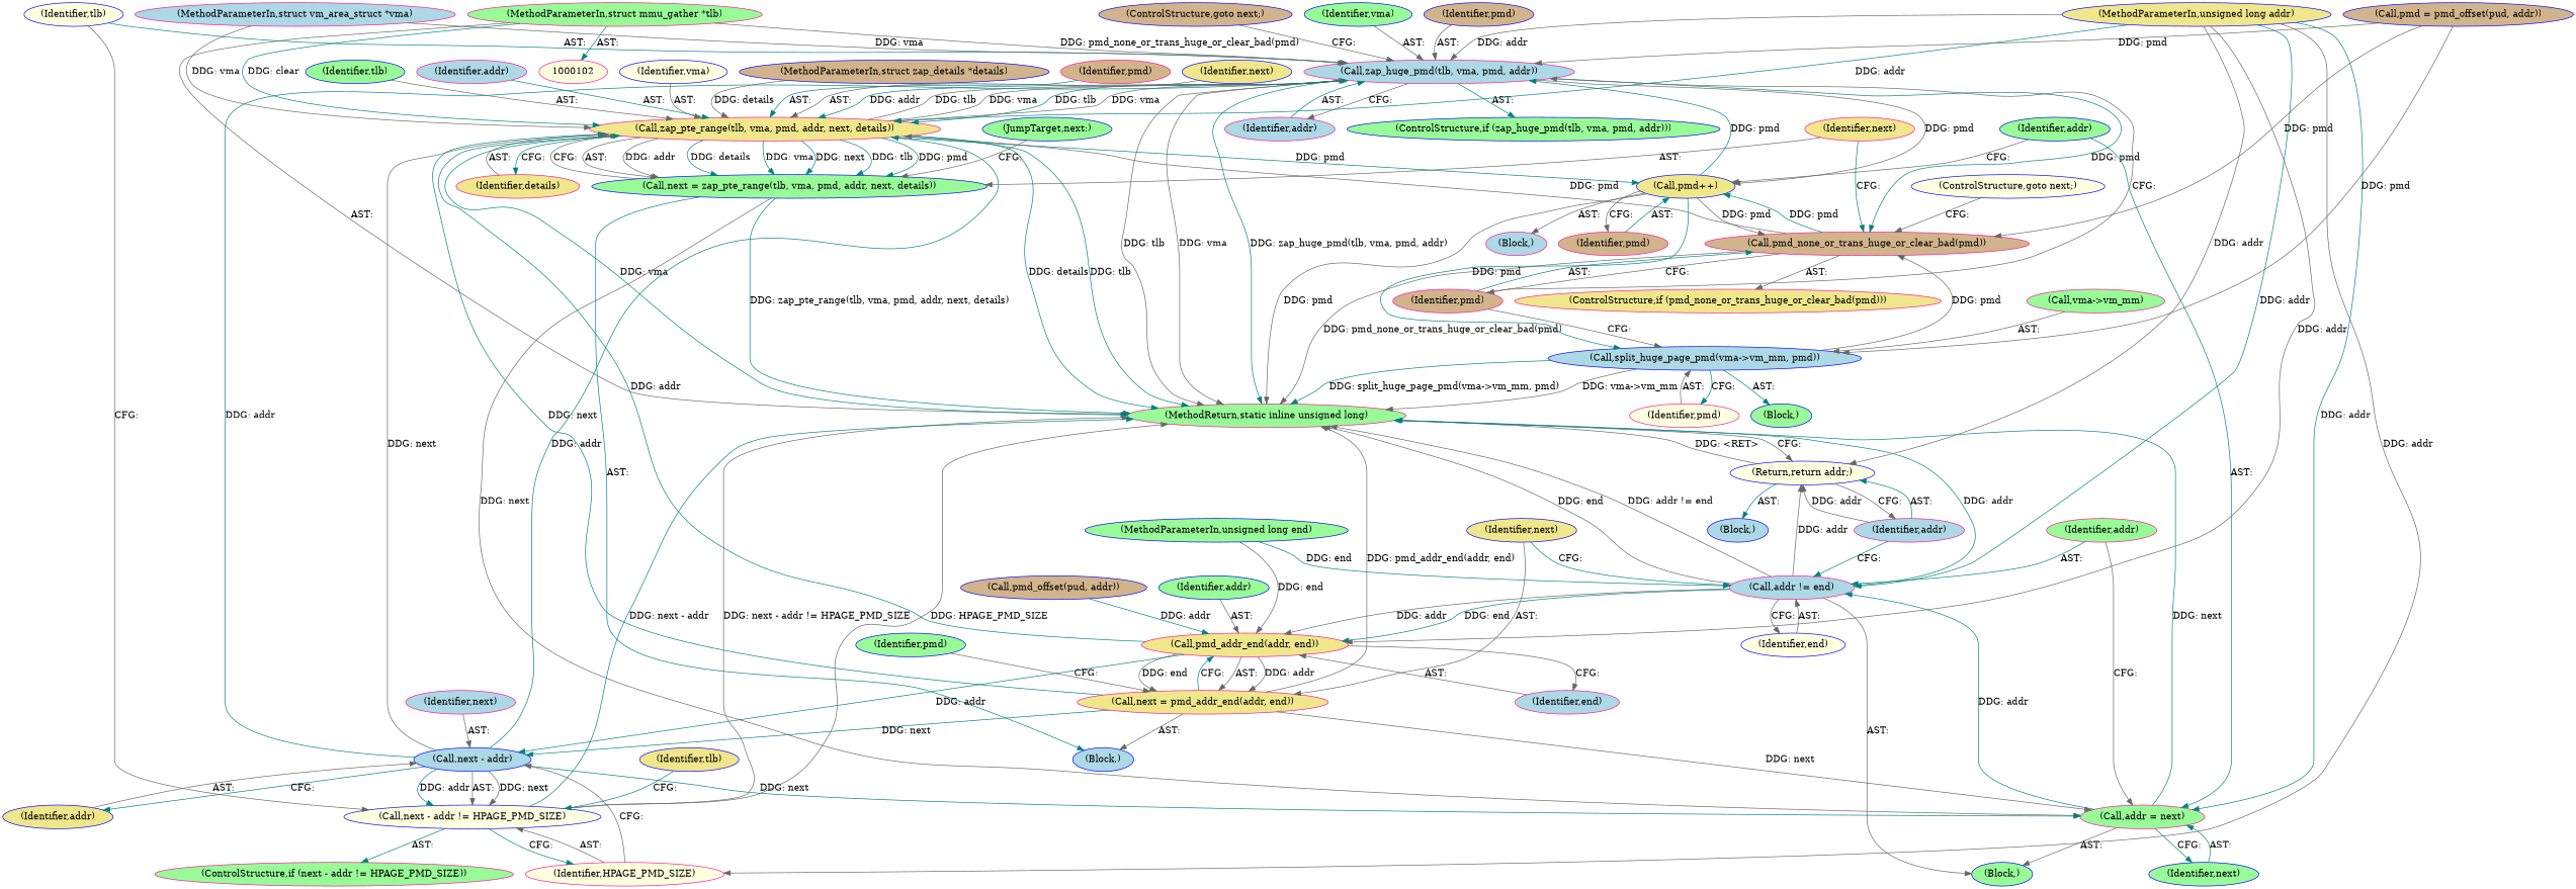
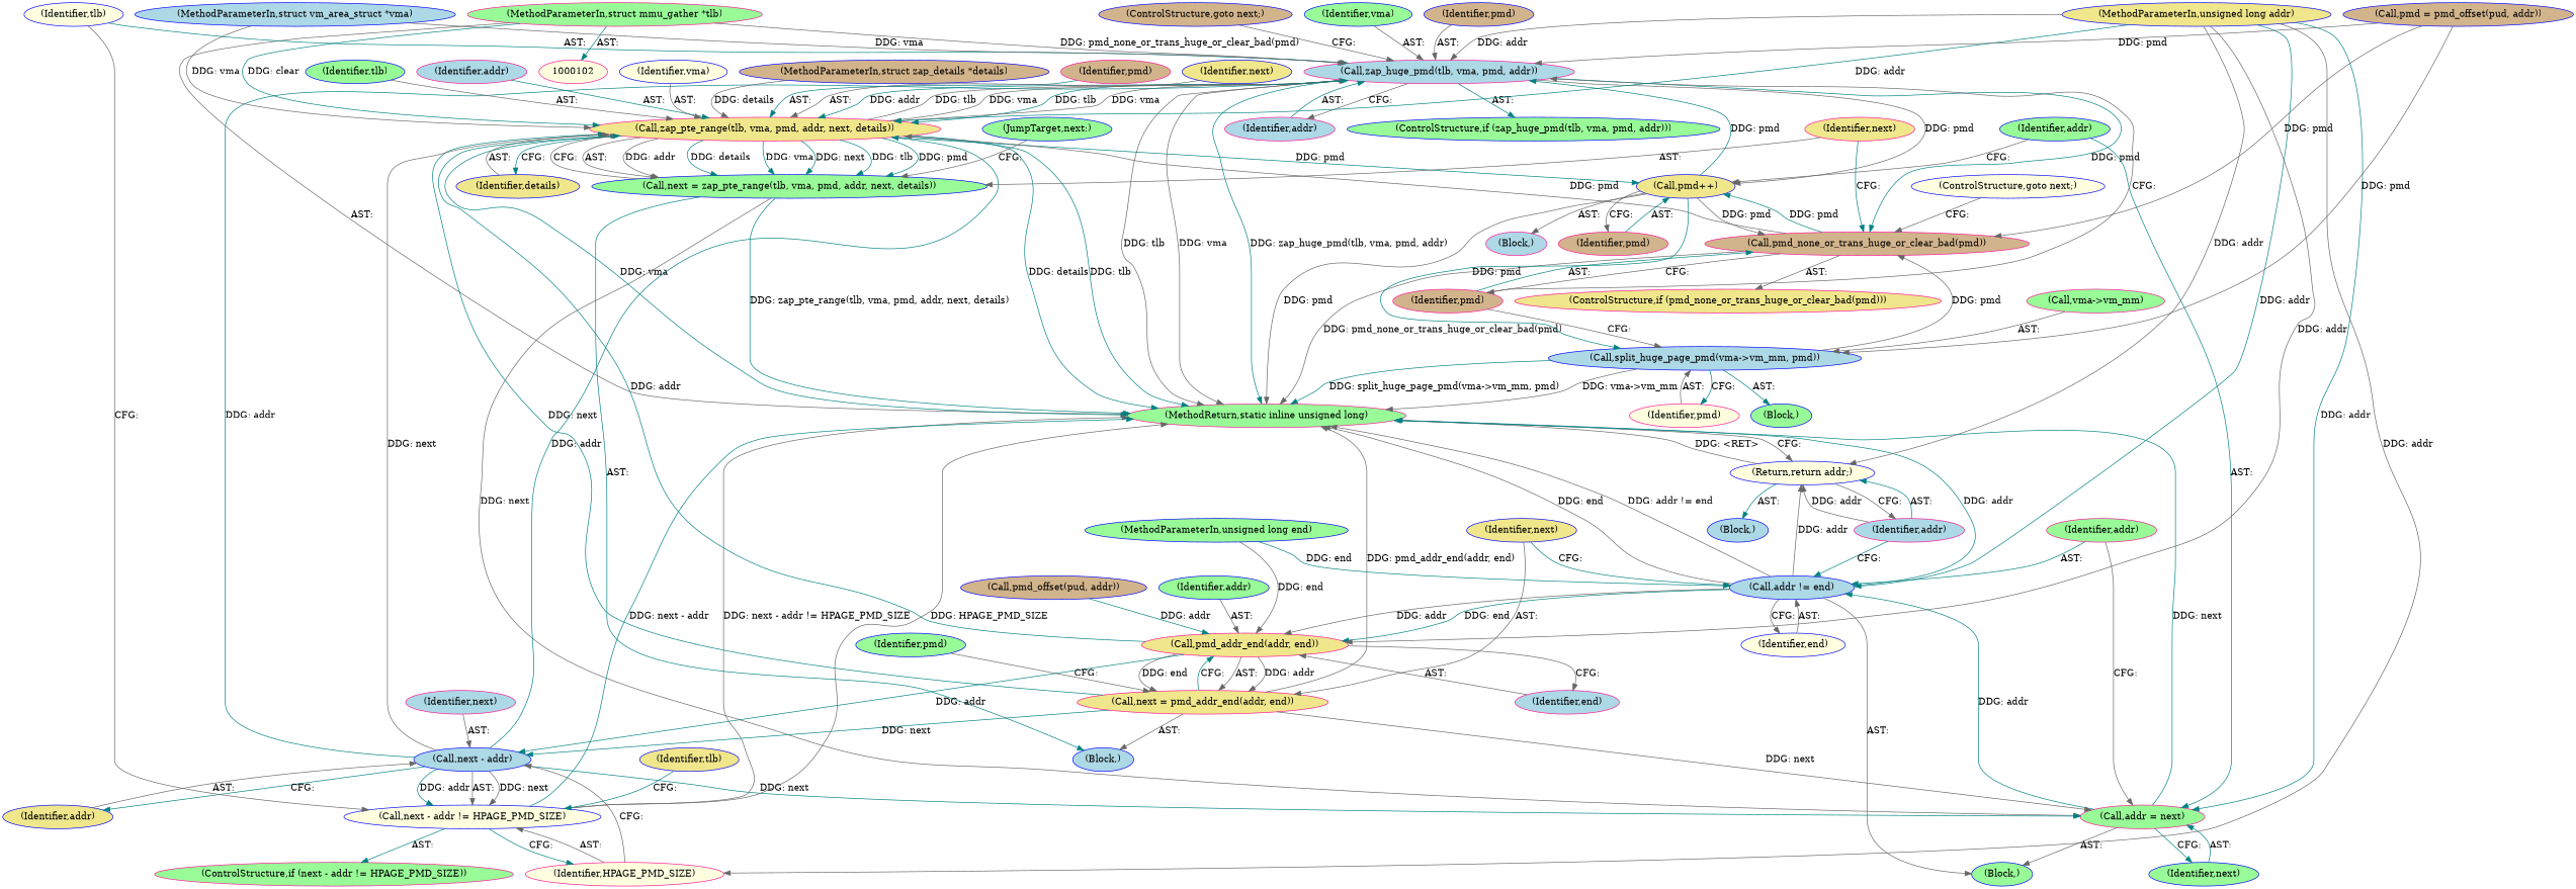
  digraph {
    node [color=blue fillcolor=palegreen style=filled]
    edge [color=gray40]
    n1 [color=deeppink label="(MethodParameterIn,struct mmu_gather *tlb)"]
    n2 [color=deeppink fillcolor=lightblue label="(Call,zap_huge_pmd(tlb, vma, pmd, addr))"]
    n3 [color=deeppink fillcolor=khaki label="(Call,zap_pte_range(tlb, vma, pmd, addr, next, details))"]
    n4 [color=deeppink label="(MethodReturn,static inline unsigned long)"]
    1000102 [color=deeppink fillcolor=lightyellow]
    n6 [color=deeppink fillcolor=tan label="(Call,pmd_none_or_trans_huge_or_clear_bad(pmd))"]
    n7 [fillcolor=khaki label="(Call,pmd++)"]
    n8 [color=deeppink fillcolor=lightblue label="(Identifier,addr)"]
    n9 [label="(ControlStructure,if (zap_huge_pmd(tlb, vma, pmd, addr)))"]
    n10 [label="(Call,next = zap_pte_range(tlb, vma, pmd, addr, next, details))"]
-   n11 [color=deeppink fillcolor=khaki label="(Identifier,details)"]
+   n11 [fillcolor=khaki label="(Identifier,details)"]
    n12 [fillcolor=lightyellow label="(Return,return addr;)"]
    n13 [color=deeppink fillcolor=khaki label="(ControlStructure,if (pmd_none_or_trans_huge_or_clear_bad(pmd)))"]
    n14 [color=deeppink fillcolor=tan label="(Identifier,pmd)"]
    n15 [fillcolor=lightblue label="(Call,split_huge_page_pmd(vma->vm_mm, pmd))"]
    n16 [color=deeppink fillcolor=lightblue label="(Block,)"]
    n17 [color=deeppink fillcolor=tan label="(Identifier,pmd)"]
    n18 [color=deeppink label="(Call,addr = next)"]
    n19 [fillcolor=lightblue label="(Block,)"]
-   n20 [color=deeppink fillcolor=lightblue label="(Call,addr != end)"]
+   n20 [fillcolor=lightblue label="(Call,addr != end)"]
    n21 [label="(Block,)"]
    n22 [label="(Identifier,next)"]
    n23 [color=deeppink fillcolor=khaki label="(Call,pmd_addr_end(addr, end))"]
    n24 [fillcolor=lightyellow label="(Identifier,end)"]
    n25 [color=deeppink fillcolor=khaki label="(Call,next = pmd_addr_end(addr, end))"]
    n26 [fillcolor=lightblue label="(Call,next - addr)"]
    n27 [color=deeppink fillcolor=lightblue label="(Identifier,end)"]
    n28 [color=deeppink fillcolor=lightblue label="(Identifier,addr)"]
    n29 [fillcolor=lightblue label="(Block,)"]
    n30 [fillcolor=lightyellow label="(Call,next - addr != HPAGE_PMD_SIZE)"]
    n31 [fillcolor=khaki label="(Identifier,addr)"]
    n32 [color=deeppink fillcolor=lightyellow label="(Identifier,HPAGE_PMD_SIZE)"]
    n33 [color=deeppink label="(ControlStructure,if (next - addr != HPAGE_PMD_SIZE))"]
    n34 [label="(Block,)"]
    n35 [color=deeppink fillcolor=lightyellow label="(Identifier,pmd)"]
    n36 [fillcolor=lightyellow label="(ControlStructure,goto next;)"]
    n37 [fillcolor=tan label="(Call,pmd_offset(pud, addr))"]
    n38 [color=deeppink fillcolor=lightblue label="(Identifier,addr)"]
    n39 [fillcolor=tan label="(Identifier,pmd)"]
    n40 [fillcolor=lightyellow label="(Identifier,vma)"]
    n41 [fillcolor=khaki label="(Identifier,next)"]
    n42 [fillcolor=khaki label="(Identifier,tlb)"]
    n43 [label="(JumpTarget,next:)"]
    n44 [fillcolor=tan label="(ControlStructure,goto next;)"]
    n45 [fillcolor=tan label="(MethodParameterIn,struct zap_details *details)"]
    n46 [label="(Identifier,addr)"]
    n47 [label="(Identifier,pmd)"]
    n48 [label="(MethodParameterIn,unsigned long end)"]
    n49 [fillcolor=khaki label="(MethodParameterIn,unsigned long addr)"]
    n50 [fillcolor=tan label="(Call,pmd = pmd_offset(pud, addr))"]
    n51 [color=deeppink label="(Call,vma->vm_mm)"]
    n52 [fillcolor=lightyellow label="(Identifier,tlb)"]
    n53 [color=deeppink fillcolor=khaki label="(Identifier,next)"]
    n54 [color=deeppink fillcolor=lightblue label="(Identifier,next)"]
    n55 [label="(Identifier,vma)"]
    n56 [label="(Identifier,addr)"]
    n57 [color=deeppink label="(Identifier,addr)"]
    n58 [color=deeppink fillcolor=tan label="(Identifier,pmd)"]
-   n59 [color=deeppink fillcolor=lightblue label="(MethodParameterIn,struct vm_area_struct *vma)"]
+   n59 [fillcolor=lightblue label="(MethodParameterIn,struct vm_area_struct *vma)"]
    n60 [fillcolor=khaki label="(Identifier,next)"]
    n61 [label="(Identifier,tlb)"]
    n1 -> n2 [label="DDG: pmd_none_or_trans_huge_or_clear_bad(pmd)"]
    n1 -> n3 [color=teal label="DDG: clear"]
    n1 -> n4 [label="AST: "]
    n1 -> 1000102 [color=teal label="AST: "]
    n2 -> n3 [color=teal label="DDG: tlb"]
    n2 -> n3 [label="DDG: vma"]
    n2 -> n3 [color=teal label="DDG: addr"]
    n2 -> n4 [label="DDG: tlb"]
    n2 -> n4 [label="DDG: vma"]
    n2 -> n4 [color=teal label="DDG: zap_huge_pmd(tlb, vma, pmd, addr)"]
    n2 -> n6 [color=teal label="DDG: pmd"]
    n2 -> n7 [label="DDG: pmd"]
    n2 -> n8 [label="CFG: "]
    n2 -> n9 [color=teal label="AST: "]
    n3 -> n2 [label="DDG: tlb"]
    n3 -> n2 [label="DDG: vma"]
    n3 -> n4 [color=teal label="DDG: vma"]
    n3 -> n4 [color=teal label="DDG: details"]
    n3 -> n4 [color=teal label="DDG: tlb"]
    n3 -> n7 [color=teal label="DDG: pmd"]
    n3 -> n10 [label="AST: "]
    n3 -> n10 [label="DDG: addr"]
    n3 -> n10 [color=teal label="DDG: details"]
    n3 -> n10 [color=teal label="DDG: vma"]
    n3 -> n10 [color=teal label="DDG: next"]
    n3 -> n10 [color=teal label="DDG: tlb"]
    n3 -> n10 [color=teal label="DDG: pmd"]
    n3 -> n11 [color=teal label="CFG: "]
    n4 -> n12 [label="CFG: "]
    n6 -> n3 [label="DDG: pmd"]
    n6 -> n4 [label="DDG: pmd_none_or_trans_huge_or_clear_bad(pmd)"]
    n6 -> n7 [color=teal label="DDG: pmd"]
    n6 -> n13 [label="AST: "]
    n6 -> n14 [label="CFG: "]
    n7 -> n2 [color=teal label="DDG: pmd"]
    n7 -> n4 [label="DDG: pmd"]
    n7 -> n6 [label="DDG: pmd"]
    n7 -> n15 [color=teal label="DDG: pmd"]
    n7 -> n16 [label="AST: "]
    n7 -> n17 [label="CFG: "]
    n8 -> n2 [color=teal label="AST: "]
    n10 -> n3 [label="CFG: "]
    n10 -> n4 [color=teal label="DDG: zap_pte_range(tlb, vma, pmd, addr, next, details)"]
    n10 -> n18 [label="DDG: next"]
    n10 -> n19 [color=teal label="AST: "]
    n11 -> n3 [label="AST: "]
    n12 -> n4 [label="DDG: <RET>"]
    n12 -> n28 [label="CFG: "]
    n12 -> n29 [color=teal label="AST: "]
    n14 -> n2 [label="CFG: "]
    n14 -> n6 [color=teal label="AST: "]
    n14 -> n15 [label="CFG: "]
    n15 -> n4 [color=teal label="DDG: split_huge_page_pmd(vma->vm_mm, pmd)"]
    n15 -> n4 [label="DDG: vma->vm_mm"]
    n15 -> n6 [label="DDG: pmd"]
    n15 -> n34 [color=teal label="AST: "]
    n15 -> n35 [color=teal label="CFG: "]
    n17 -> n7 [color=teal label="AST: "]
    n18 -> n4 [color=teal label="DDG: next"]
    n18 -> n20 [color=teal label="DDG: addr"]
    n18 -> n21 [label="AST: "]
    n18 -> n22 [color=teal label="CFG: "]
    n20 -> n4 [color=teal label="DDG: addr"]
    n20 -> n4 [label="DDG: end"]
    n20 -> n4 [label="DDG: addr != end"]
    n20 -> n12 [label="DDG: addr"]
    n20 -> n21 [label="AST: "]
    n20 -> n23 [label="DDG: addr"]
    n20 -> n23 [color=teal label="DDG: end"]
    n20 -> n24 [label="CFG: "]
    n22 -> n18 [color=teal label="AST: "]
    n23 -> n3 [color=teal label="DDG: addr"]
    n23 -> n25 [label="AST: "]
    n23 -> n25 [label="DDG: addr"]
    n23 -> n25 [label="DDG: end"]
    n23 -> n26 [color=teal label="DDG: addr"]
    n23 -> n27 [label="CFG: "]
    n24 -> n20 [label="AST: "]
    n25 -> n3 [color=teal label="DDG: next"]
    n25 -> n4 [label="DDG: pmd_addr_end(addr, end)"]
    n25 -> n18 [label="DDG: next"]
    n25 -> n19 [label="AST: "]
    n25 -> n23 [color=teal label="CFG: "]
    n25 -> n26 [color=teal label="DDG: next"]
    n26 -> n2 [color=teal label="DDG: addr"]
    n26 -> n3 [color=teal label="DDG: addr"]
    n26 -> n3 [label="DDG: next"]
    n26 -> n18 [color=teal label="DDG: next"]
    n26 -> n30 [label="AST: "]
    n26 -> n30 [label="DDG: next"]
    n26 -> n30 [color=teal label="DDG: addr"]
    n26 -> n31 [color=teal label="CFG: "]
    n27 -> n23 [label="AST: "]
    n28 -> n12 [color=teal label="AST: "]
    n28 -> n12 [label="DDG: addr"]
    n28 -> n20 [color=teal label="CFG: "]
    n30 -> n4 [label="DDG: next - addr != HPAGE_PMD_SIZE"]
    n30 -> n4 [label="DDG: HPAGE_PMD_SIZE"]
    n30 -> n4 [color=teal label="DDG: next - addr"]
    n30 -> n32 [color=teal label="CFG: "]
    n30 -> n33 [color=teal label="AST: "]
    n31 -> n26 [label="AST: "]
    n32 -> n26 [label="CFG: "]
    n32 -> n30 [label="AST: "]
    n35 -> n15 [label="AST: "]
    n36 -> n6 [label="CFG: "]
    n37 -> n23 [color=teal label="DDG: addr"]
    n38 -> n3 [color=teal label="AST: "]
    n39 -> n2 [label="AST: "]
    n40 -> n3 [label="AST: "]
    n41 -> n20 [color=teal label="CFG: "]
    n41 -> n25 [label="AST: "]
    n42 -> n30 [color=teal label="CFG: "]
    n43 -> n10 [label="CFG: "]
    n44 -> n2 [label="CFG: "]
    n45 -> n3 [label="DDG: details"]
    n46 -> n7 [label="CFG: "]
    n46 -> n18 [color=teal label="AST: "]
    n47 -> n25 [label="CFG: "]
    n48 -> n20 [color=teal label="DDG: end"]
    n48 -> n23 [label="DDG: end"]
    n49 -> n2 [label="DDG: addr"]
    n49 -> n3 [color=teal label="DDG: addr"]
    n49 -> n12 [label="DDG: addr"]
    n49 -> n18 [color=teal label="DDG: addr"]
    n49 -> n20 [color=teal label="DDG: addr"]
    n49 -> n23 [label="DDG: addr"]
    n49 -> n32 [label="DDG: addr"]
    n50 -> n2 [label="DDG: pmd"]
    n50 -> n6 [label="DDG: pmd"]
    n50 -> n15 [label="DDG: pmd"]
    n51 -> n15 [label="AST: "]
    n52 -> n2 [color=teal label="AST: "]
    n52 -> n30 [label="CFG: "]
    n53 -> n6 [color=teal label="CFG: "]
    n53 -> n10 [label="AST: "]
    n54 -> n26 [label="AST: "]
    n55 -> n2 [label="AST: "]
    n56 -> n23 [label="AST: "]
    n57 -> n18 [label="CFG: "]
    n57 -> n20 [color=teal label="AST: "]
    n58 -> n3 [color=teal label="AST: "]
    n59 -> n2 [label="DDG: vma"]
    n59 -> n3 [label="DDG: vma"]
    n60 -> n3 [label="AST: "]
    n61 -> n3 [label="AST: "]
  }
